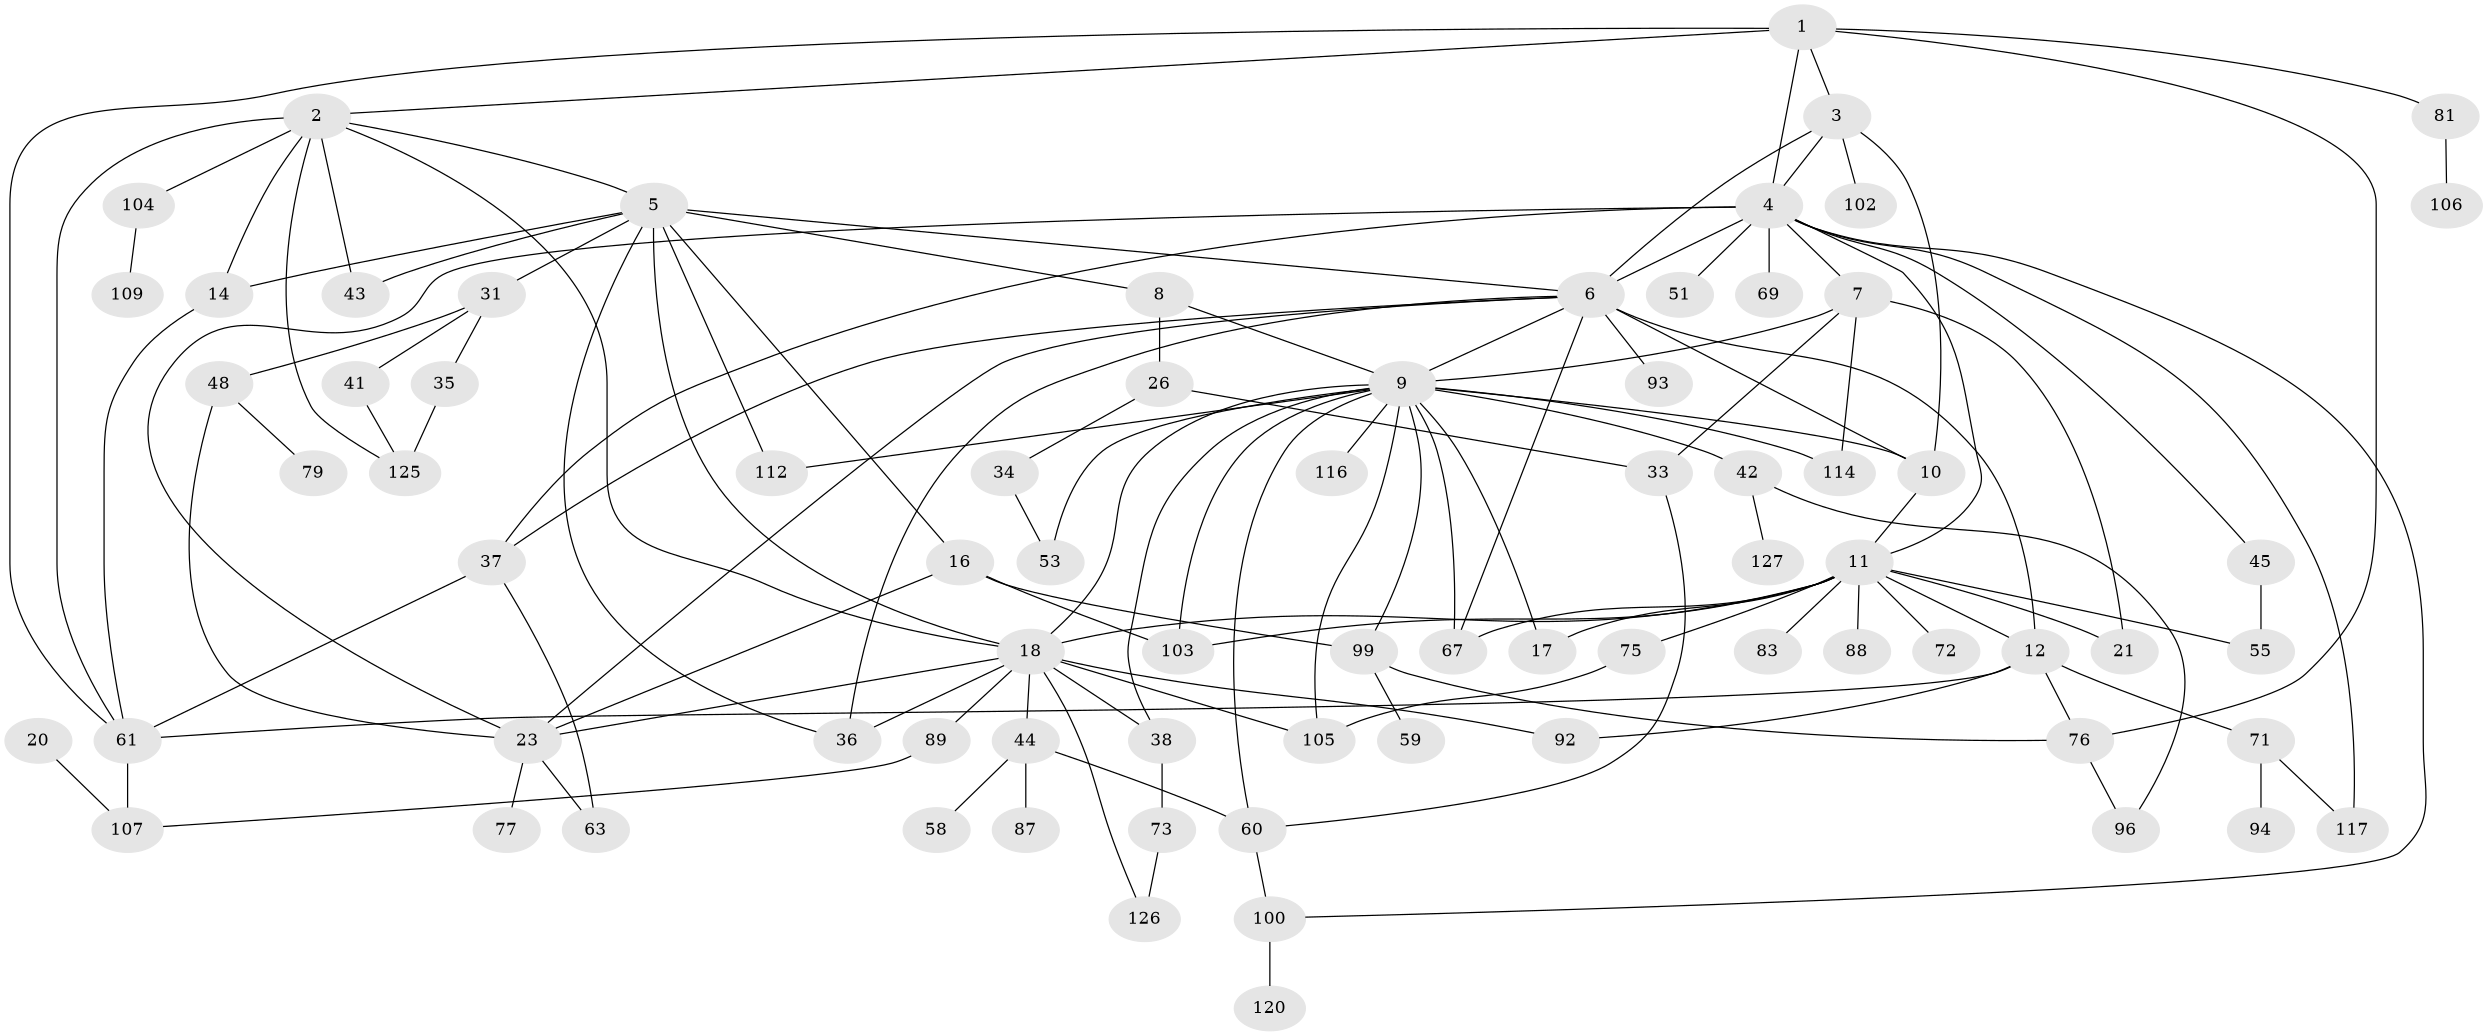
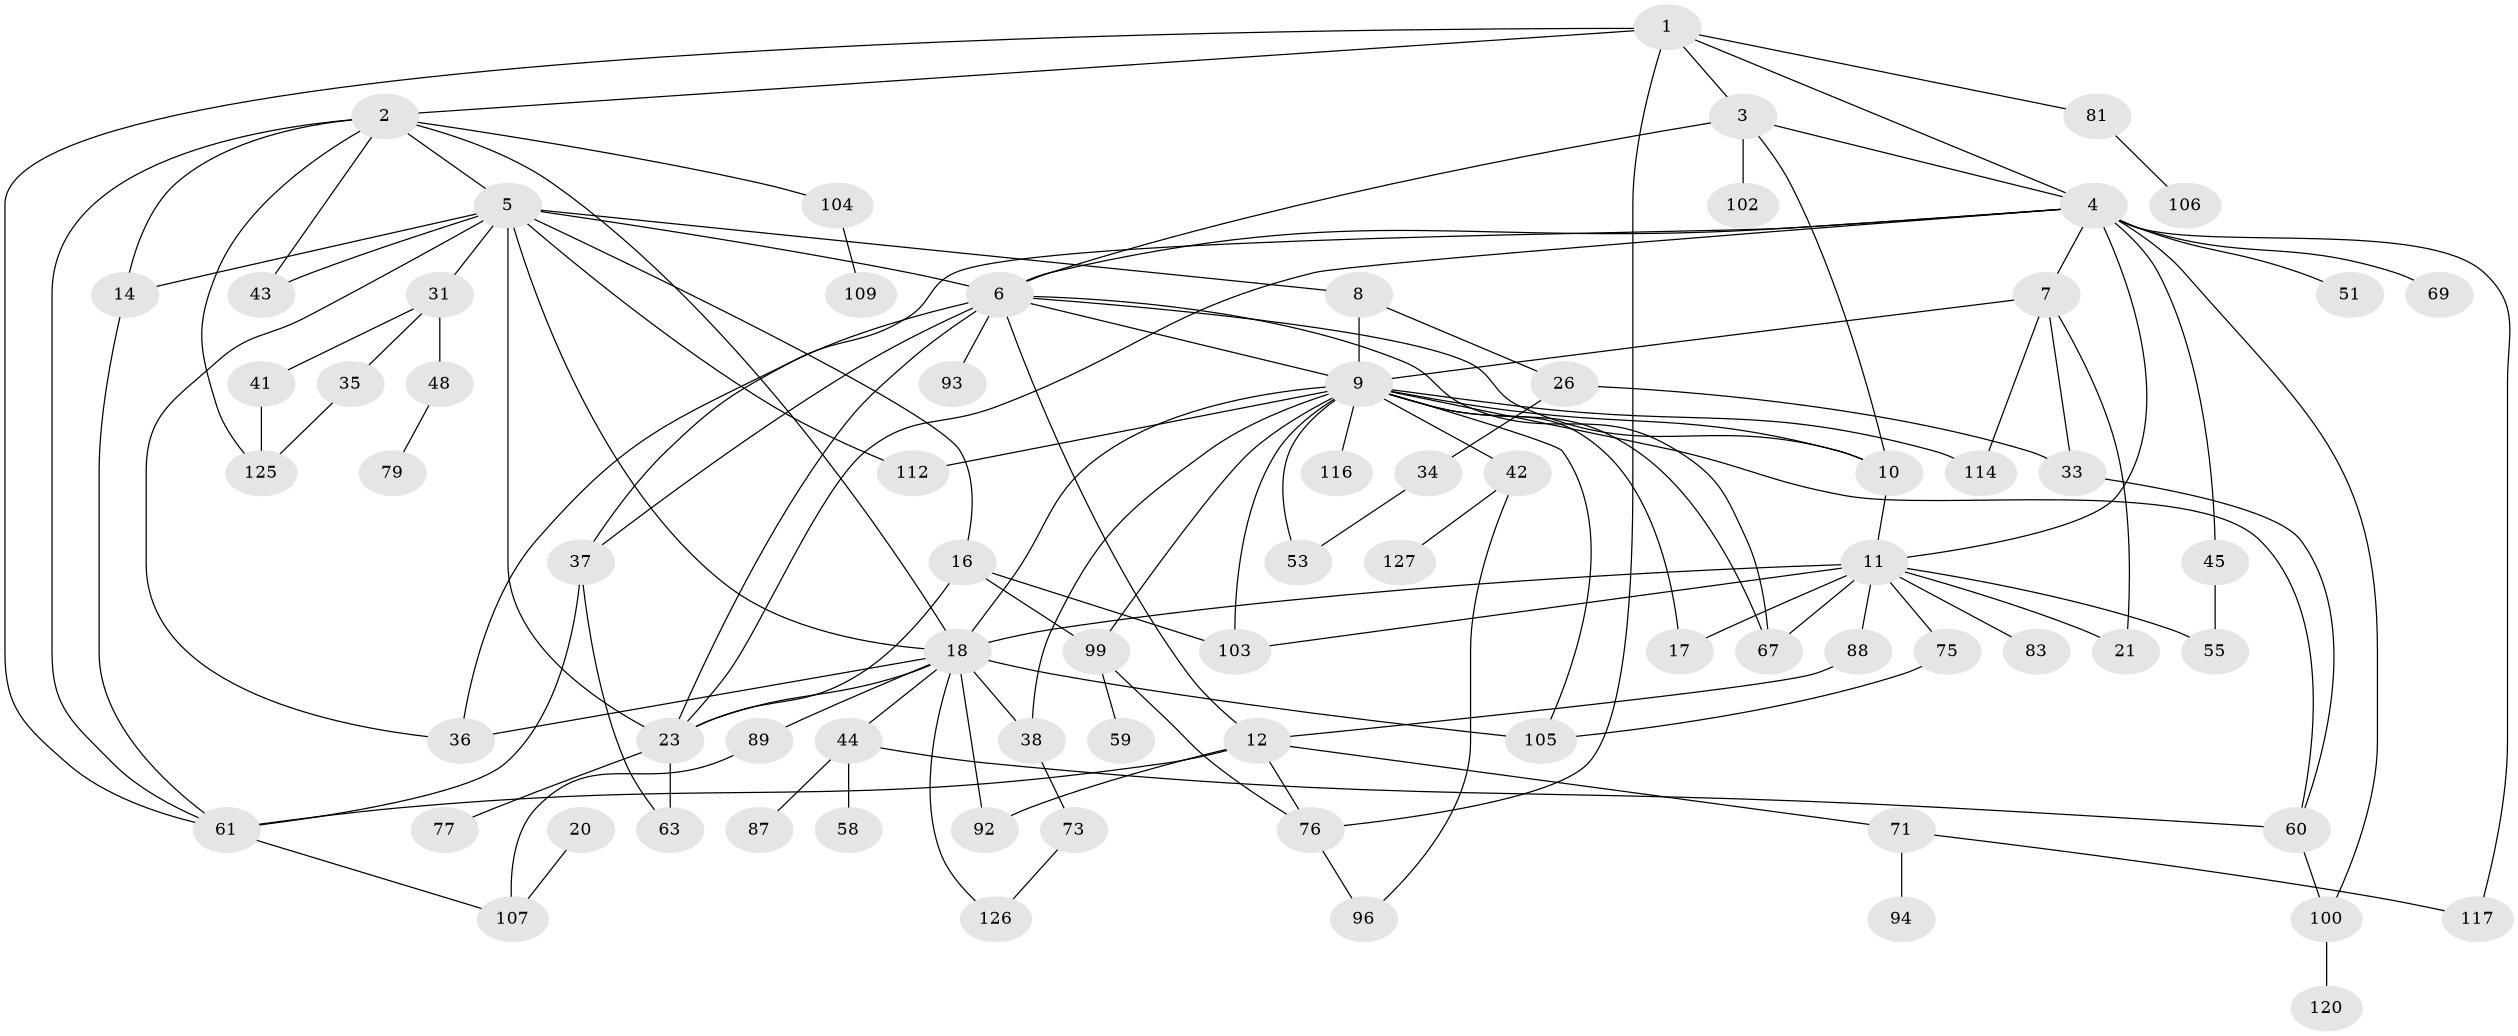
  graph {
    node [color=gray90 style=filled]
    2 [super="+13"]
    61 [super="+78"]
    5 [super="+22+27+123+29"]
    14
    18 [super="+28"]
    43 [super="+99"]
    104
    125
    1
    3
    4 [super="+47+30+110"]
    76 [super="+111"]
    81 [super="+85"]
    6 [super="+25"]
    10
    102
    7
    11 [super="+50+24+15"]
    23 [super="+52+56"]
    37
    45
    51 [super="+74"]
    69
    100
    117
    107
    96
    106
    8
    16 [super="+46+86"]
    31
    36 [super="+68"]
    112
    38
    105
    92
    44
    89 [super="+101"]
    126
    109
    9 [super="+108+60+66+121+57"]
    12 [super="+80"]
    67
    93
    21
    33 [super="+54"]
    114
    17 [super="+98"]
    103
    55 [super="+122"]
-   72
    75
    83
    88 [super="+113"]
    20 [super="+40"]
    63
    77
    120
    26
    n60 [label=99 super="+39"]
    35
    41
    48
    42
    53
    n66 [label=60 super="+84+119"]
    116
    71
    34
    59 [super="+90"]
    73
    127
    94
    58
    87
    79
    2 -- 61
    2 -- 5
    2 -- 14
    2 -- 18
    2 -- 43
    2 -- 104
    2 -- 125
    61 -- 107
    5 -- 14
    5 -- 18 [weight=2]
    5 -- 43
    5 -- 6
-   48 -- 23
+   5 -- 23
    5 -- 8
    5 -- 16
    5 -- 31 [weight=2]
    5 -- 36
    5 -- 112
    14 -- 61
    18 -- 23
    18 -- 36
    18 -- 38
    18 -- 105
    18 -- 92
    18 -- 44
    18 -- 89
    18 -- 126
    104 -- 109
    1 -- 2
    1 -- 61
    1 -- 3
    1 -- 4
    1 -- 76
    1 -- 81
    3 -- 4
    3 -- 6
    3 -- 10
    3 -- 102
    4 -- 6
    4 -- 7
    4 -- 11
    4 -- 23
    4 -- 37
    4 -- 45
    4 -- 51 [weight=2]
    4 -- 69
    4 -- 100
    4 -- 117
    76 -- 96
    81 -- 106
    6 -- 10
    6 -- 23
    6 -- 37
    6 -- 36
    6 -- 9
    6 -- 12 [weight=2]
    6 -- 67
    6 -- 93
    10 -- 11
    7 -- 9
    7 -- 21
    7 -- 33
    7 -- 114
    11 -- 18 [weight=2]
-   11 -- 12
+   88 -- 12
    11 -- 67
    11 -- 21
    11 -- 17
    11 -- 103
    11 -- 55
-   11 -- 72
    11 -- 75
    11 -- 83
    11 -- 88
    23 -- 63
    23 -- 77
    37 -- 61
    37 -- 63
    45 -- 55
    100 -- 120
    8 -- 9
    8 -- 26
    16 -- 23
    16 -- 103
    16 -- n60
    31 -- 35
    31 -- 41
    31 -- 48
    38 -- 73
    44 -- n66
    44 -- 58
    44 -- 87
    89 -- 107
    9 -- 18
    9 -- 10
    9 -- 112
    9 -- 38
    9 -- 105
    9 -- 67
    9 -- 114
    9 -- 17
    9 -- 103
    9 -- n60
    9 -- 42
    9 -- 53
    9 -- n66
    9 -- 116
    12 -- 61
    12 -- 76
    12 -- 92
    12 -- 71
    33 -- n66
    75 -- 105
    20 -- 107
    26 -- 33
    26 -- 34
    n60 -- 76
    n60 -- 59
    35 -- 125
    41 -- 125
    48 -- 79
    42 -- 96
    42 -- 127
    n66 -- 100
    71 -- 117
    71 -- 94
    34 -- 53
    73 -- 126
  }
